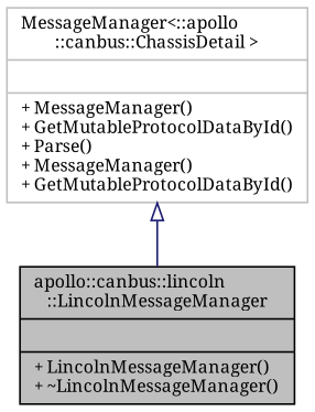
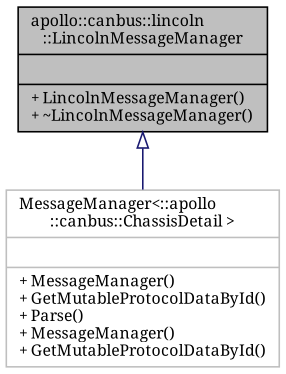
  digraph {
    fontname="Noto Serif"
    node [fontname="Noto Serif" fontsize=10 shape=record style=filled]
    n1 [color=black fillcolor=grey75 fontcolor=black height=0.2 label="{apollo::canbus::lincoln\l::LincolnMessageManager\n||+ LincolnMessageManager()\l+ ~LincolnMessageManager()\l}" width=0.4]
    n2 [color=grey75 fillcolor=white height=0.2 label="{MessageManager\<::apollo\l::canbus::ChassisDetail \>\n||+ MessageManager()\l+ GetMutableProtocolDataById()\l+ Parse()\l+ MessageManager()\l+ GetMutableProtocolDataById()\l}" width=0.4]
-   n2 -> n1 [arrowtail=onormal color=midnightblue dir=back fontname="Noto Serif" fontsize=10 labelfontname=Helvetica labelfontsize=10 style=solid]
+   n1 -> n2 [arrowtail=onormal color=midnightblue dir=back fontname="Noto Serif" fontsize=10 labelfontname=Helvetica labelfontsize=10 style=solid]
  }
